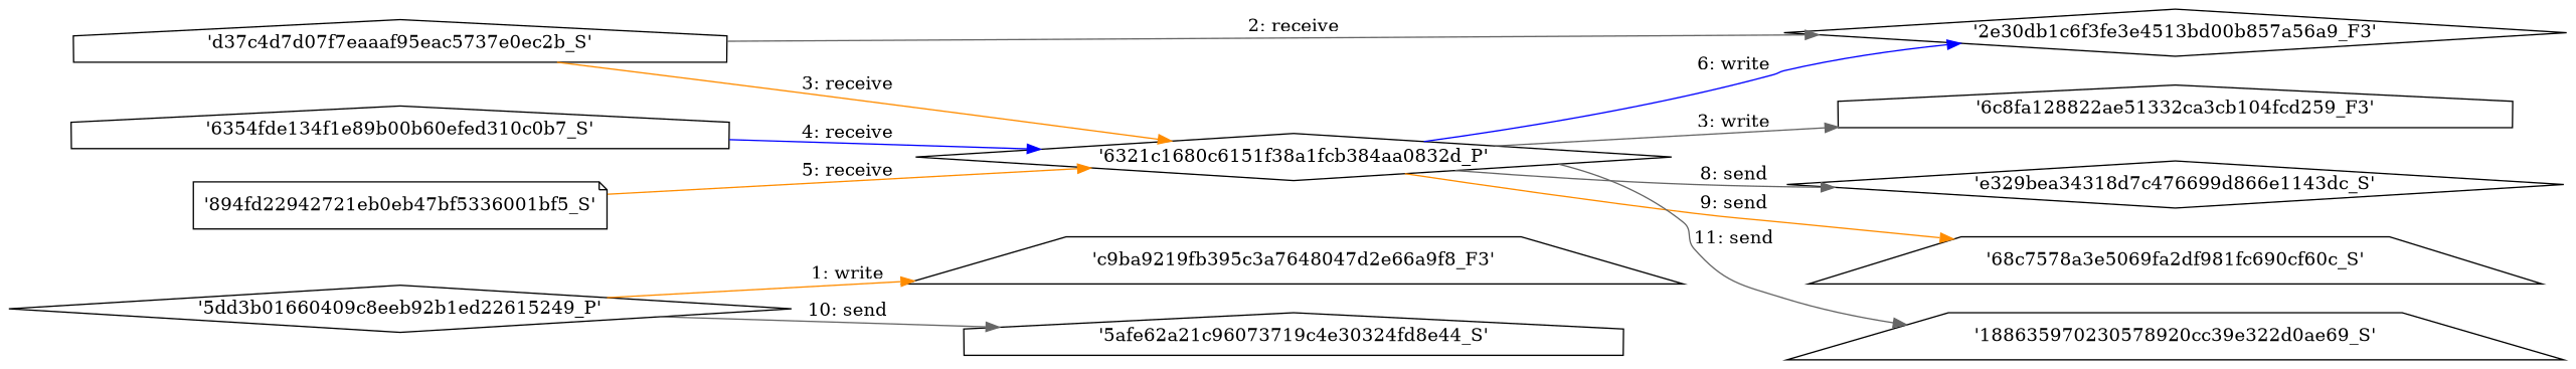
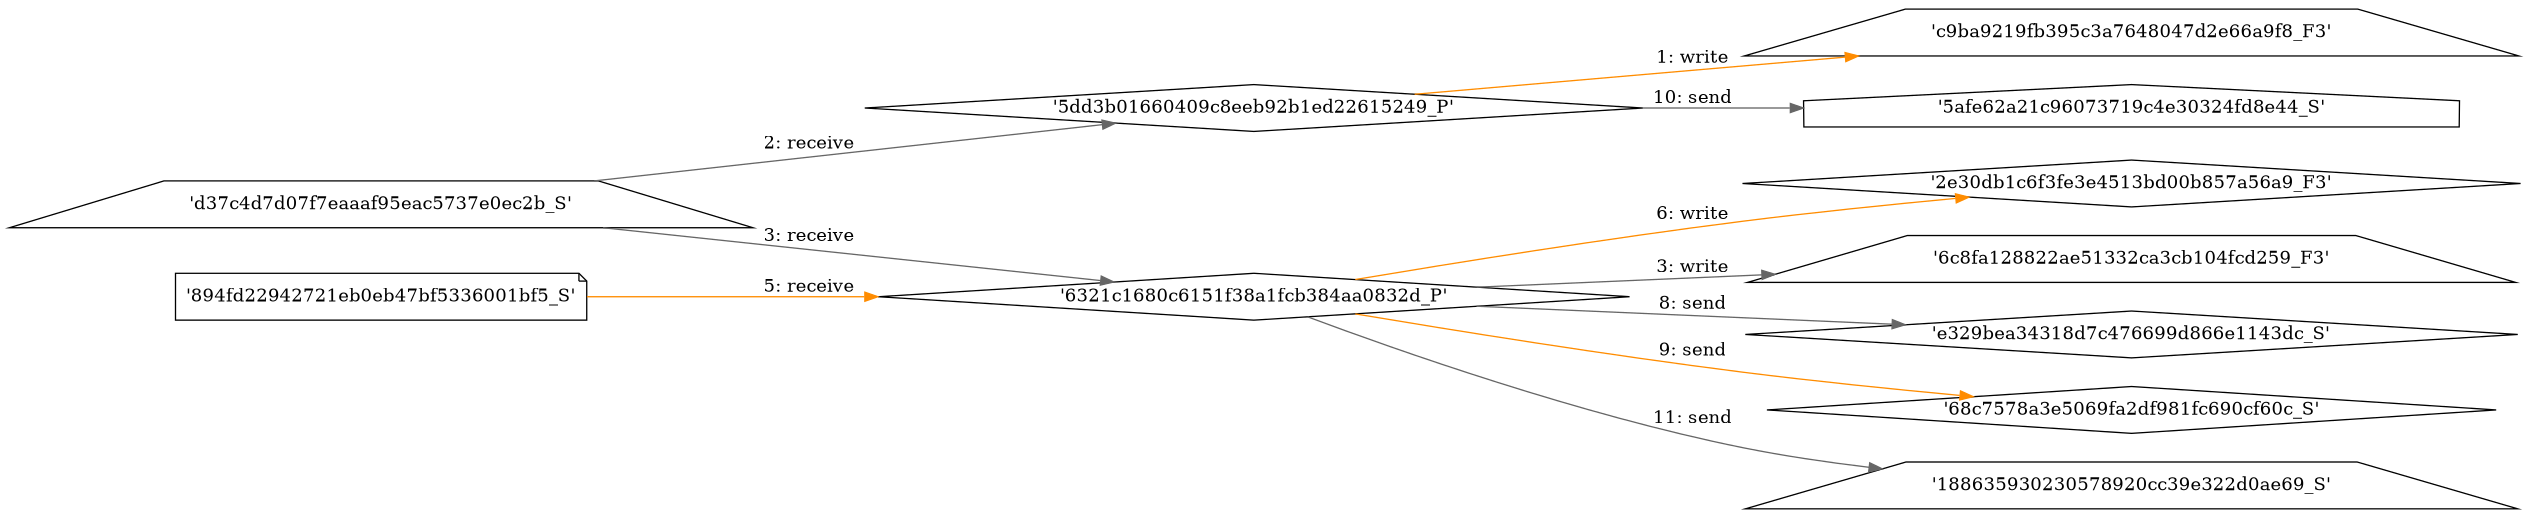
  digraph {
    engine=neato
    fixedsize=false
    fontsize=10
    nodesep=0.3
    rankdir=LR
    ranksep=0
    splines=true
    node [node_type=Socket shape=trapezium]
    edge [color=gray40]
    n1 [label="'c9ba9219fb395c3a7648047d2e66a9f8_F3'" node_type=file]
    "'5dd3b01660409c8eeb92b1ed22615249_P'" [node_type=Process shape=diamond]
    "'5afe62a21c96073719c4e30324fd8e44_S'" [shape=house]
-   "'d37c4d7d07f7eaaaf95eac5737e0ec2b_S'" [shape=house]
+   "'d37c4d7d07f7eaaaf95eac5737e0ec2b_S'"
    "'6321c1680c6151f38a1fcb384aa0832d_P'" [node_type=Process shape=diamond]
    "'2e30db1c6f3fe3e4513bd00b857a56a9_F3'" [node_type=file shape=diamond]
-   "'6c8fa128822ae51332ca3cb104fcd259_F3'" [node_type=file shape=house]
+   "'6c8fa128822ae51332ca3cb104fcd259_F3'" [node_type=file]
    "'e329bea34318d7c476699d866e1143dc_S'" [shape=diamond]
-   "'68c7578a3e5069fa2df981fc690cf60c_S'"
-   "'188635970230578920cc39e322d0ae69_S'"
-   "'6354fde134f1e89b00b60efed310c0b7_S'" [shape=house]
+   "'68c7578a3e5069fa2df981fc690cf60c_S'" [shape=diamond]
+   "'188635970230578920cc39e322d0ae69_S'" [label="'188635930230578920cc39e322d0ae69_S'"]
    "'894fd22942721eb0eb47bf5336001bf5_S'" [shape=note]
    "'5dd3b01660409c8eeb92b1ed22615249_P'" -> n1 [color=darkorange label="1: write"]
    "'5dd3b01660409c8eeb92b1ed22615249_P'" -> "'5afe62a21c96073719c4e30324fd8e44_S'" [label="10: send"]
-   "'d37c4d7d07f7eaaaf95eac5737e0ec2b_S'" -> "'2e30db1c6f3fe3e4513bd00b857a56a9_F3'" [label="2: receive"]
-   "'d37c4d7d07f7eaaaf95eac5737e0ec2b_S'" -> "'6321c1680c6151f38a1fcb384aa0832d_P'" [color=darkorange label="3: receive"]
-   "'6321c1680c6151f38a1fcb384aa0832d_P'" -> "'2e30db1c6f3fe3e4513bd00b857a56a9_F3'" [color=blue label="6: write"]
+   "'d37c4d7d07f7eaaaf95eac5737e0ec2b_S'" -> "'5dd3b01660409c8eeb92b1ed22615249_P'" [label="2: receive"]
+   "'d37c4d7d07f7eaaaf95eac5737e0ec2b_S'" -> "'6321c1680c6151f38a1fcb384aa0832d_P'" [label="3: receive"]
+   "'6321c1680c6151f38a1fcb384aa0832d_P'" -> "'2e30db1c6f3fe3e4513bd00b857a56a9_F3'" [color=darkorange label="6: write"]
    "'6321c1680c6151f38a1fcb384aa0832d_P'" -> "'6c8fa128822ae51332ca3cb104fcd259_F3'" [label="3: write"]
    "'6321c1680c6151f38a1fcb384aa0832d_P'" -> "'e329bea34318d7c476699d866e1143dc_S'" [label="8: send"]
    "'6321c1680c6151f38a1fcb384aa0832d_P'" -> "'68c7578a3e5069fa2df981fc690cf60c_S'" [color=darkorange label="9: send"]
    "'6321c1680c6151f38a1fcb384aa0832d_P'" -> "'188635970230578920cc39e322d0ae69_S'" [label="11: send"]
-   "'6354fde134f1e89b00b60efed310c0b7_S'" -> "'6321c1680c6151f38a1fcb384aa0832d_P'" [color=blue label="4: receive"]
    "'894fd22942721eb0eb47bf5336001bf5_S'" -> "'6321c1680c6151f38a1fcb384aa0832d_P'" [color=darkorange label="5: receive"]
  }
